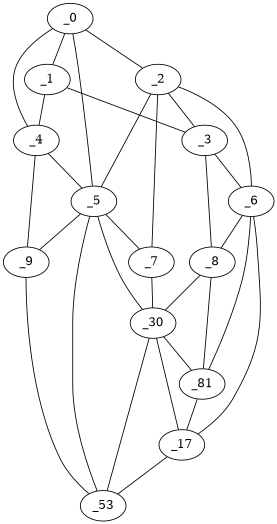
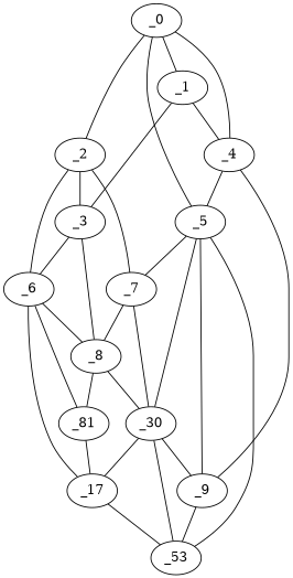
  graph {
    edge [valence=2]
    _0 [x=1 y=60]
    _1 [x=5 y=70]
    _2 [x=32 y=84]
    _4 [x=53 y=4]
    _5 [x=67 y=25]
    _3 [x=36 y=121]
    _6 [x=68 y=114]
    _7 [x=69 y=75]
    _9 [x=74 y=13]
    n10 [label=_30 x=85 y=72]
    n11 [label=_53 x=126 y=59]
    _8 [x=73 y=103]
    n13 [label=_81 x=89 y=108]
    n14 [label=_17 x=120 y=101]
    _0 -- _1 [valence=1]
    _0 -- _2
    _0 -- _4 [valence=1]
    _0 -- _5
    _1 -- _4
    _1 -- _3 [valence=1]
-   _2 -- _5
    _2 -- _3
    _2 -- _6
    _2 -- _7
    _4 -- _5
    _4 -- _9 [valence=1]
    _5 -- _7 [valence=1]
    _5 -- _9
    _5 -- n10
    _5 -- n11
    _3 -- _6 [valence=1]
    _3 -- _8 [valence=1]
    _6 -- _8 [valence=1]
    _6 -- n13
    _6 -- n14 [valence=1]
    _7 -- n10 [valence=1]
+   _7 -- _8
    _9 -- n11 [valence=1]
    n10 -- n11
-   n10 -- n13
+   n10 -- _9
    n10 -- n14 [valence=1]
    _8 -- n10
    _8 -- n13 [valence=1]
    n13 -- n14 [valence=1]
    n14 -- n11 [valence=1]
  }
